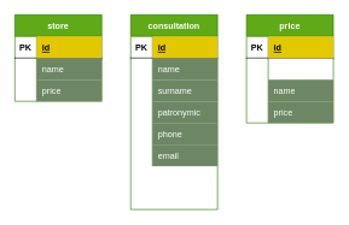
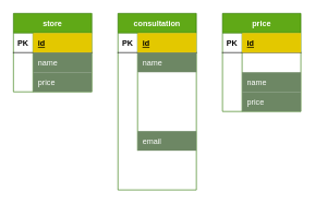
  <mxCell id="0" />
  <mxCell id="1" parent="0" />
  <mxCell id="2" value="store" style="shape=table;startSize=30;container=1;collapsible=1;childLayout=tableLayout;fixedRows=1;rowLines=0;fontStyle=1;align=center;resizeLast=1;fillColor=#60a917;fontColor=#ffffff;strokeColor=#2D7600;" vertex="1" parent="1"><mxGeometry width="120" height="120" as="geometry" x="20" y="20" /></mxCell>
  <mxCell id="3" value="" style="shape=partialRectangle;collapsible=0;dropTarget=0;pointerEvents=0;fillColor=none;top=0;left=0;bottom=1;right=0;points=[[0,0.5],[1,0.5]];portConstraint=eastwest;" vertex="1" parent="2"><mxGeometry y="30" width="120" height="30" as="geometry" /></mxCell>
  <mxCell id="4" value="PK" style="shape=partialRectangle;connectable=0;fillColor=none;top=0;left=0;bottom=0;right=0;fontStyle=1;overflow=hidden;" vertex="1" parent="3"><mxGeometry width="30" height="30" as="geometry"><mxRectangle width="30" height="30" as="alternateBounds" /></mxGeometry></mxCell>
  <mxCell id="5" value="id" style="shape=partialRectangle;connectable=0;fillColor=#e3c800;top=0;left=0;bottom=0;right=0;align=left;spacingLeft=6;fontStyle=5;overflow=hidden;fontColor=#000000;strokeColor=#B09500;" vertex="1" parent="3"><mxGeometry x="30" width="90" height="30" as="geometry"><mxRectangle width="90" height="30" as="alternateBounds" /></mxGeometry></mxCell>
  <mxCell id="6" value="" style="shape=partialRectangle;collapsible=0;dropTarget=0;pointerEvents=0;fillColor=none;top=0;left=0;bottom=0;right=0;points=[[0,0.5],[1,0.5]];portConstraint=eastwest;" vertex="1" parent="2"><mxGeometry y="60" width="120" height="30" as="geometry" /></mxCell>
  <mxCell id="7" value="" style="shape=partialRectangle;connectable=0;fillColor=none;top=0;left=0;bottom=0;right=0;editable=1;overflow=hidden;" vertex="1" parent="6"><mxGeometry width="30" height="30" as="geometry"><mxRectangle width="30" height="30" as="alternateBounds" /></mxGeometry></mxCell>
  <mxCell id="8" value="name" style="shape=partialRectangle;connectable=0;fillColor=#6d8764;top=0;left=0;bottom=0;right=0;align=left;spacingLeft=6;overflow=hidden;fontColor=#ffffff;strokeColor=#3A5431;" vertex="1" parent="6"><mxGeometry x="30" width="90" height="30" as="geometry"><mxRectangle width="90" height="30" as="alternateBounds" /></mxGeometry></mxCell>
  <mxCell id="9" value="" style="shape=partialRectangle;collapsible=0;dropTarget=0;pointerEvents=0;fillColor=none;top=0;left=0;bottom=0;right=0;points=[[0,0.5],[1,0.5]];portConstraint=eastwest;" vertex="1" parent="2"><mxGeometry y="90" width="120" height="30" as="geometry" /></mxCell>
  <mxCell id="10" value="" style="shape=partialRectangle;connectable=0;fillColor=none;top=0;left=0;bottom=0;right=0;editable=1;overflow=hidden;" vertex="1" parent="9"><mxGeometry width="30" height="30" as="geometry"><mxRectangle width="30" height="30" as="alternateBounds" /></mxGeometry></mxCell>
  <mxCell id="11" value="price" style="shape=partialRectangle;connectable=0;fillColor=#6d8764;top=0;left=0;bottom=0;right=0;align=left;spacingLeft=6;overflow=hidden;fontColor=#ffffff;strokeColor=#3A5431;" vertex="1" parent="9"><mxGeometry x="30" width="90" height="30" as="geometry"><mxRectangle width="90" height="30" as="alternateBounds" /></mxGeometry></mxCell>
  <mxCell id="12" value="price" style="shape=table;startSize=30;container=1;collapsible=1;childLayout=tableLayout;fixedRows=1;rowLines=0;fontStyle=1;align=center;resizeLast=1;fillColor=#60a917;fontColor=#ffffff;strokeColor=#2D7600;" vertex="1" parent="1"><mxGeometry x="340" width="120" height="150" as="geometry" y="20" /></mxCell>
  <mxCell id="13" value="" style="shape=partialRectangle;collapsible=0;dropTarget=0;pointerEvents=0;fillColor=none;top=0;left=0;bottom=1;right=0;points=[[0,0.5],[1,0.5]];portConstraint=eastwest;" vertex="1" parent="12"><mxGeometry y="30" width="120" height="30" as="geometry" /></mxCell>
  <mxCell id="14" value="PK" style="shape=partialRectangle;connectable=0;fillColor=none;top=0;left=0;bottom=0;right=0;fontStyle=1;overflow=hidden;" vertex="1" parent="13"><mxGeometry width="30" height="30" as="geometry"><mxRectangle width="30" height="30" as="alternateBounds" /></mxGeometry></mxCell>
  <mxCell id="15" value="id" style="shape=partialRectangle;connectable=0;fillColor=#e3c800;top=0;left=0;bottom=0;right=0;align=left;spacingLeft=6;fontStyle=5;overflow=hidden;fontColor=#000000;strokeColor=#B09500;" vertex="1" parent="13"><mxGeometry x="30" width="90" height="30" as="geometry"><mxRectangle width="90" height="30" as="alternateBounds" /></mxGeometry></mxCell>
  <mxCell id="16" value="" style="shape=partialRectangle;collapsible=0;dropTarget=0;pointerEvents=0;fillColor=none;top=0;left=0;bottom=0;right=0;points=[[0,0.5],[1,0.5]];portConstraint=eastwest;" vertex="1" parent="12"><mxGeometry y="60" width="120" height="30" as="geometry" /></mxCell>
  <mxCell id="17" value="" style="shape=partialRectangle;connectable=0;fillColor=none;top=0;left=0;bottom=0;right=0;editable=1;overflow=hidden;" vertex="1" parent="16"><mxGeometry width="30" height="30" as="geometry"><mxRectangle width="30" height="30" as="alternateBounds" /></mxGeometry></mxCell>
  <mxCell id="18" value="" style="shape=partialRectangle;collapsible=0;dropTarget=0;pointerEvents=0;fillColor=none;top=0;left=0;bottom=0;right=0;points=[[0,0.5],[1,0.5]];portConstraint=eastwest;" vertex="1" parent="12"><mxGeometry y="90" width="120" height="30" as="geometry" /></mxCell>
  <mxCell id="19" value="" style="shape=partialRectangle;connectable=0;fillColor=none;top=0;left=0;bottom=0;right=0;editable=1;overflow=hidden;" vertex="1" parent="18"><mxGeometry width="30" height="30" as="geometry"><mxRectangle width="30" height="30" as="alternateBounds" /></mxGeometry></mxCell>
  <mxCell id="20" value="name    " style="shape=partialRectangle;connectable=0;fillColor=#6d8764;top=0;left=0;bottom=0;right=0;align=left;spacingLeft=6;overflow=hidden;fontColor=#ffffff;strokeColor=#3A5431;" vertex="1" parent="18"><mxGeometry x="30" width="90" height="30" as="geometry"><mxRectangle width="90" height="30" as="alternateBounds" /></mxGeometry></mxCell>
  <mxCell id="21" value="" style="shape=partialRectangle;collapsible=0;dropTarget=0;pointerEvents=0;fillColor=none;top=0;left=0;bottom=0;right=0;points=[[0,0.5],[1,0.5]];portConstraint=eastwest;" vertex="1" parent="12"><mxGeometry y="120" width="120" height="30" as="geometry" /></mxCell>
  <mxCell id="22" value="" style="shape=partialRectangle;connectable=0;fillColor=none;top=0;left=0;bottom=0;right=0;editable=1;overflow=hidden;" vertex="1" parent="21"><mxGeometry width="30" height="30" as="geometry"><mxRectangle width="30" height="30" as="alternateBounds" /></mxGeometry></mxCell>
  <mxCell id="23" value="price" style="shape=partialRectangle;connectable=0;fillColor=#6d8764;top=0;left=0;bottom=0;right=0;align=left;spacingLeft=6;overflow=hidden;fontColor=#ffffff;strokeColor=#3A5431;" vertex="1" parent="21"><mxGeometry x="30" width="90" height="30" as="geometry"><mxRectangle width="90" height="30" as="alternateBounds" /></mxGeometry></mxCell>
  <mxCell id="24" value="consultation" style="shape=table;startSize=30;container=1;collapsible=1;childLayout=tableLayout;fixedRows=1;rowLines=0;fontStyle=1;align=center;resizeLast=1;fillColor=#60a917;fontColor=#ffffff;strokeColor=#2D7600;" vertex="1" parent="1"><mxGeometry x="180" width="120" height="270" as="geometry" y="20" /></mxCell>
  <mxCell id="25" value="" style="shape=partialRectangle;collapsible=0;dropTarget=0;pointerEvents=0;fillColor=none;top=0;left=0;bottom=1;right=0;points=[[0,0.5],[1,0.5]];portConstraint=eastwest;" vertex="1" parent="24"><mxGeometry y="30" width="120" height="30" as="geometry" /></mxCell>
  <mxCell id="26" value="PK" style="shape=partialRectangle;connectable=0;fillColor=none;top=0;left=0;bottom=0;right=0;fontStyle=1;overflow=hidden;" vertex="1" parent="25"><mxGeometry width="30" height="30" as="geometry"><mxRectangle width="30" height="30" as="alternateBounds" /></mxGeometry></mxCell>
  <mxCell id="27" value="id" style="shape=partialRectangle;connectable=0;fillColor=#e3c800;top=0;left=0;bottom=0;right=0;align=left;spacingLeft=6;fontStyle=5;overflow=hidden;fontColor=#000000;strokeColor=#B09500;" vertex="1" parent="25"><mxGeometry x="30" width="90" height="30" as="geometry"><mxRectangle width="90" height="30" as="alternateBounds" /></mxGeometry></mxCell>
  <mxCell id="28" value="" style="shape=partialRectangle;collapsible=0;dropTarget=0;pointerEvents=0;fillColor=none;top=0;left=0;bottom=0;right=0;points=[[0,0.5],[1,0.5]];portConstraint=eastwest;" vertex="1" parent="24"><mxGeometry y="60" width="120" height="30" as="geometry" /></mxCell>
  <mxCell id="29" value="" style="shape=partialRectangle;connectable=0;fillColor=none;top=0;left=0;bottom=0;right=0;editable=1;overflow=hidden;" vertex="1" parent="28"><mxGeometry width="30" height="30" as="geometry"><mxRectangle width="30" height="30" as="alternateBounds" /></mxGeometry></mxCell>
  <mxCell id="30" value="name    " style="shape=partialRectangle;connectable=0;fillColor=#6d8764;top=0;left=0;bottom=0;right=0;align=left;spacingLeft=6;overflow=hidden;fontColor=#ffffff;strokeColor=#3A5431;" vertex="1" parent="28"><mxGeometry x="30" width="90" height="30" as="geometry"><mxRectangle width="90" height="30" as="alternateBounds" /></mxGeometry></mxCell>
  <mxCell id="31" value="" style="shape=partialRectangle;collapsible=0;dropTarget=0;pointerEvents=0;fillColor=none;top=0;left=0;bottom=0;right=0;points=[[0,0.5],[1,0.5]];portConstraint=eastwest;" vertex="1" parent="24"><mxGeometry y="90" width="120" height="30" as="geometry" /></mxCell>
  <mxCell id="32" value="" style="shape=partialRectangle;connectable=0;fillColor=none;top=0;left=0;bottom=0;right=0;editable=1;overflow=hidden;" vertex="1" parent="31"><mxGeometry width="30" height="30" as="geometry"><mxRectangle width="30" height="30" as="alternateBounds" /></mxGeometry></mxCell>
- <mxCell id="33" value="surname" style="shape=partialRectangle;connectable=0;fillColor=#6d8764;top=0;left=0;bottom=0;right=0;align=left;spacingLeft=6;overflow=hidden;fontColor=#ffffff;strokeColor=#3A5431;" vertex="1" parent="31"><mxGeometry x="30" width="90" height="30" as="geometry"><mxRectangle width="90" height="30" as="alternateBounds" /></mxGeometry></mxCell>
  <mxCell id="34" value="" style="shape=partialRectangle;collapsible=0;dropTarget=0;pointerEvents=0;fillColor=none;top=0;left=0;bottom=0;right=0;points=[[0,0.5],[1,0.5]];portConstraint=eastwest;" vertex="1" parent="24"><mxGeometry y="120" width="120" height="30" as="geometry" /></mxCell>
  <mxCell id="35" value="" style="shape=partialRectangle;connectable=0;fillColor=none;top=0;left=0;bottom=0;right=0;editable=1;overflow=hidden;" vertex="1" parent="34"><mxGeometry width="30" height="30" as="geometry"><mxRectangle width="30" height="30" as="alternateBounds" /></mxGeometry></mxCell>
- <mxCell id="36" value="patronymic" style="shape=partialRectangle;connectable=0;fillColor=#6d8764;top=0;left=0;bottom=0;right=0;align=left;spacingLeft=6;overflow=hidden;fontColor=#ffffff;strokeColor=#3A5431;" vertex="1" parent="34"><mxGeometry x="30" width="90" height="30" as="geometry"><mxRectangle width="90" height="30" as="alternateBounds" /></mxGeometry></mxCell>
  <mxCell id="37" value="" style="shape=partialRectangle;collapsible=0;dropTarget=0;pointerEvents=0;fillColor=none;top=0;left=0;bottom=0;right=0;points=[[0,0.5],[1,0.5]];portConstraint=eastwest;" vertex="1" parent="24"><mxGeometry y="150" width="120" height="30" as="geometry" /></mxCell>
  <mxCell id="38" value="" style="shape=partialRectangle;connectable=0;fillColor=none;top=0;left=0;bottom=0;right=0;editable=1;overflow=hidden;" vertex="1" parent="37"><mxGeometry width="30" height="30" as="geometry"><mxRectangle width="30" height="30" as="alternateBounds" /></mxGeometry></mxCell>
- <mxCell id="39" value="phone" style="shape=partialRectangle;connectable=0;fillColor=#6d8764;top=0;left=0;bottom=0;right=0;align=left;spacingLeft=6;overflow=hidden;fontColor=#ffffff;strokeColor=#3A5431;" vertex="1" parent="37"><mxGeometry x="30" width="90" height="30" as="geometry"><mxRectangle width="90" height="30" as="alternateBounds" /></mxGeometry></mxCell>
  <mxCell id="40" value="" style="shape=partialRectangle;collapsible=0;dropTarget=0;pointerEvents=0;fillColor=none;top=0;left=0;bottom=0;right=0;points=[[0,0.5],[1,0.5]];portConstraint=eastwest;" vertex="1" parent="24"><mxGeometry y="180" width="120" height="30" as="geometry" /></mxCell>
  <mxCell id="41" value="" style="shape=partialRectangle;connectable=0;fillColor=none;top=0;left=0;bottom=0;right=0;editable=1;overflow=hidden;" vertex="1" parent="40"><mxGeometry width="30" height="30" as="geometry"><mxRectangle width="30" height="30" as="alternateBounds" /></mxGeometry></mxCell>
  <mxCell id="42" value="email" style="shape=partialRectangle;connectable=0;fillColor=#6d8764;top=0;left=0;bottom=0;right=0;align=left;spacingLeft=6;overflow=hidden;fontColor=#ffffff;strokeColor=#3A5431;" vertex="1" parent="40"><mxGeometry x="30" width="90" height="30" as="geometry"><mxRectangle width="90" height="30" as="alternateBounds" /></mxGeometry></mxCell>
  <mxCell id="43" value="" style="shape=partialRectangle;collapsible=0;dropTarget=0;pointerEvents=0;fillColor=none;top=0;left=0;bottom=0;right=0;points=[[0,0.5],[1,0.5]];portConstraint=eastwest;" vertex="1" parent="24"><mxGeometry y="210" width="120" height="30" as="geometry" /></mxCell>
  <mxCell id="44" value="" style="shape=partialRectangle;connectable=0;fillColor=none;top=0;left=0;bottom=0;right=0;editable=1;overflow=hidden;" vertex="1" parent="43"><mxGeometry width="30" height="30" as="geometry"><mxRectangle width="30" height="30" as="alternateBounds" /></mxGeometry></mxCell>
  <mxCell id="45" value="" style="shape=partialRectangle;collapsible=0;dropTarget=0;pointerEvents=0;fillColor=none;top=0;left=0;bottom=0;right=0;points=[[0,0.5],[1,0.5]];portConstraint=eastwest;" vertex="1" parent="24"><mxGeometry y="240" width="120" height="30" as="geometry" /></mxCell>
  <mxCell id="46" value="" style="shape=partialRectangle;connectable=0;fillColor=none;top=0;left=0;bottom=0;right=0;editable=1;overflow=hidden;" vertex="1" parent="45"><mxGeometry width="30" height="30" as="geometry"><mxRectangle width="30" height="30" as="alternateBounds" /></mxGeometry></mxCell>
